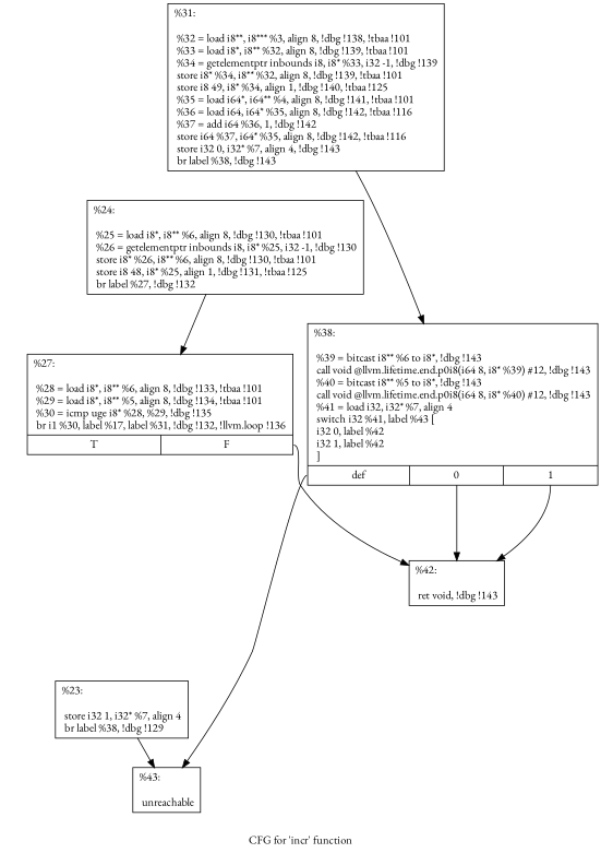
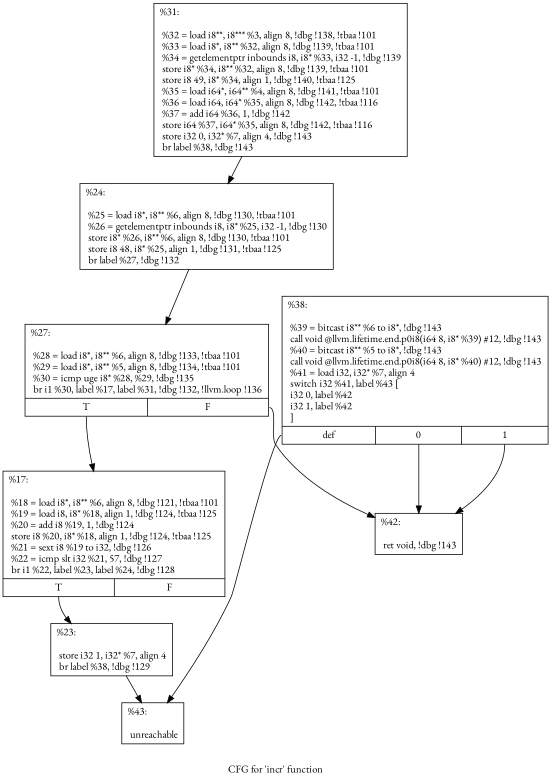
  digraph {
    fontname="EB Garamond"
    label="CFG for 'incr' function"
    node [fontname="EB Garamond" shape=record]
    edge [fontname="EB Garamond"]
+   n1 [label="{%17:\l\l  %18 = load i8*, i8** %6, align 8, !dbg !121, !tbaa !101\l  %19 = load i8, i8* %18, align 1, !dbg !124, !tbaa !125\l  %20 = add i8 %19, 1, !dbg !124\l  store i8 %20, i8* %18, align 1, !dbg !124, !tbaa !125\l  %21 = sext i8 %19 to i32, !dbg !126\l  %22 = icmp slt i32 %21, 57, !dbg !127\l  br i1 %22, label %23, label %24, !dbg !128\l|{<s0>T|<s1>F}}"]
    n2 [label="{%23:\l\l  store i32 1, i32* %7, align 4\l  br label %38, !dbg !129\l}"]
    n3 [label="{%43:\l\l  unreachable\l}"]
    n4 [label="{%24:\l\l  %25 = load i8*, i8** %6, align 8, !dbg !130, !tbaa !101\l  %26 = getelementptr inbounds i8, i8* %25, i32 -1, !dbg !130\l  store i8* %26, i8** %6, align 8, !dbg !130, !tbaa !101\l  store i8 48, i8* %25, align 1, !dbg !131, !tbaa !125\l  br label %27, !dbg !132\l}"]
    n5 [label="{%27:\l\l  %28 = load i8*, i8** %6, align 8, !dbg !133, !tbaa !101\l  %29 = load i8*, i8** %5, align 8, !dbg !134, !tbaa !101\l  %30 = icmp uge i8* %28, %29, !dbg !135\l  br i1 %30, label %17, label %31, !dbg !132, !llvm.loop !136\l|{<s0>T|<s1>F}}"]
    n6 [label="{%38:\l\l  %39 = bitcast i8** %6 to i8*, !dbg !143\l  call void @llvm.lifetime.end.p0i8(i64 8, i8* %39) #12, !dbg !143\l  %40 = bitcast i8** %5 to i8*, !dbg !143\l  call void @llvm.lifetime.end.p0i8(i64 8, i8* %40) #12, !dbg !143\l  %41 = load i32, i32* %7, align 4\l  switch i32 %41, label %43 [\l    i32 0, label %42\l    i32 1, label %42\l  ]\l|{<s0>def|<s1>0|<s2>1}}"]
    n7 [label="{%42:\l\l  ret void, !dbg !143\l}"]
    n8 [label="{%31:\l\l  %32 = load i8**, i8*** %3, align 8, !dbg !138, !tbaa !101\l  %33 = load i8*, i8** %32, align 8, !dbg !139, !tbaa !101\l  %34 = getelementptr inbounds i8, i8* %33, i32 -1, !dbg !139\l  store i8* %34, i8** %32, align 8, !dbg !139, !tbaa !101\l  store i8 49, i8* %34, align 1, !dbg !140, !tbaa !125\l  %35 = load i64*, i64** %4, align 8, !dbg !141, !tbaa !101\l  %36 = load i64, i64* %35, align 8, !dbg !142, !tbaa !116\l  %37 = add i64 %36, 1, !dbg !142\l  store i64 %37, i64* %35, align 8, !dbg !142, !tbaa !116\l  store i32 0, i32* %7, align 4, !dbg !143\l  br label %38, !dbg !143\l}"]
+   n1 -> n2 [tailport=s0]
    n2 -> n3
    n4 -> n5
+   n5 -> n1 [tailport=s0]
    n5 -> n7 [tailport=s1]
    n6 -> n3 [tailport=s0]
    n6 -> n7 [tailport=s1]
    n6 -> n7 [tailport=s2]
-   n8 -> n6
+   n8 -> n4
  }
